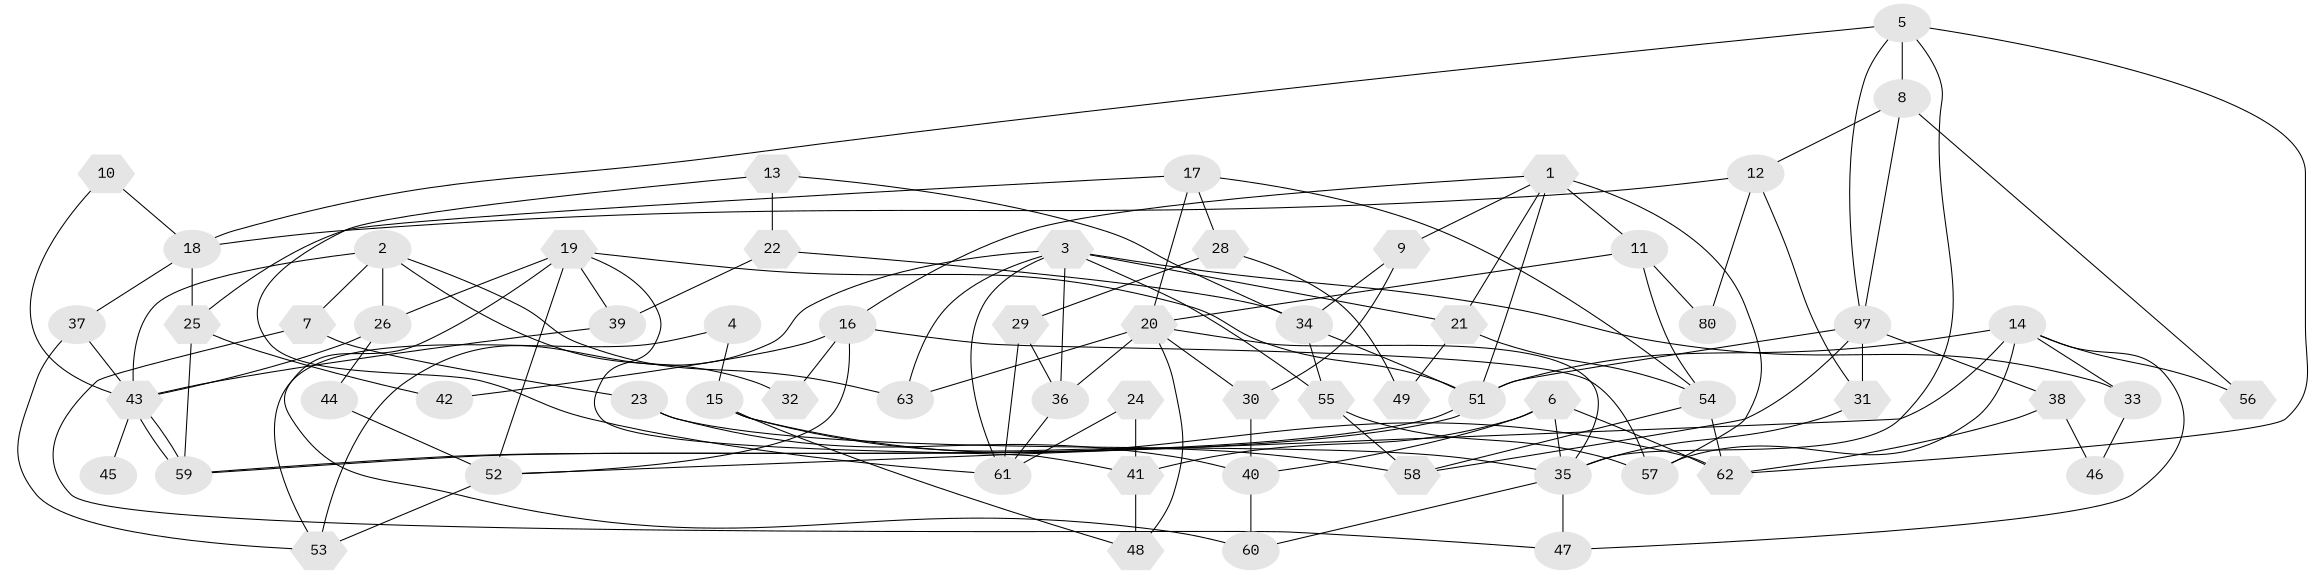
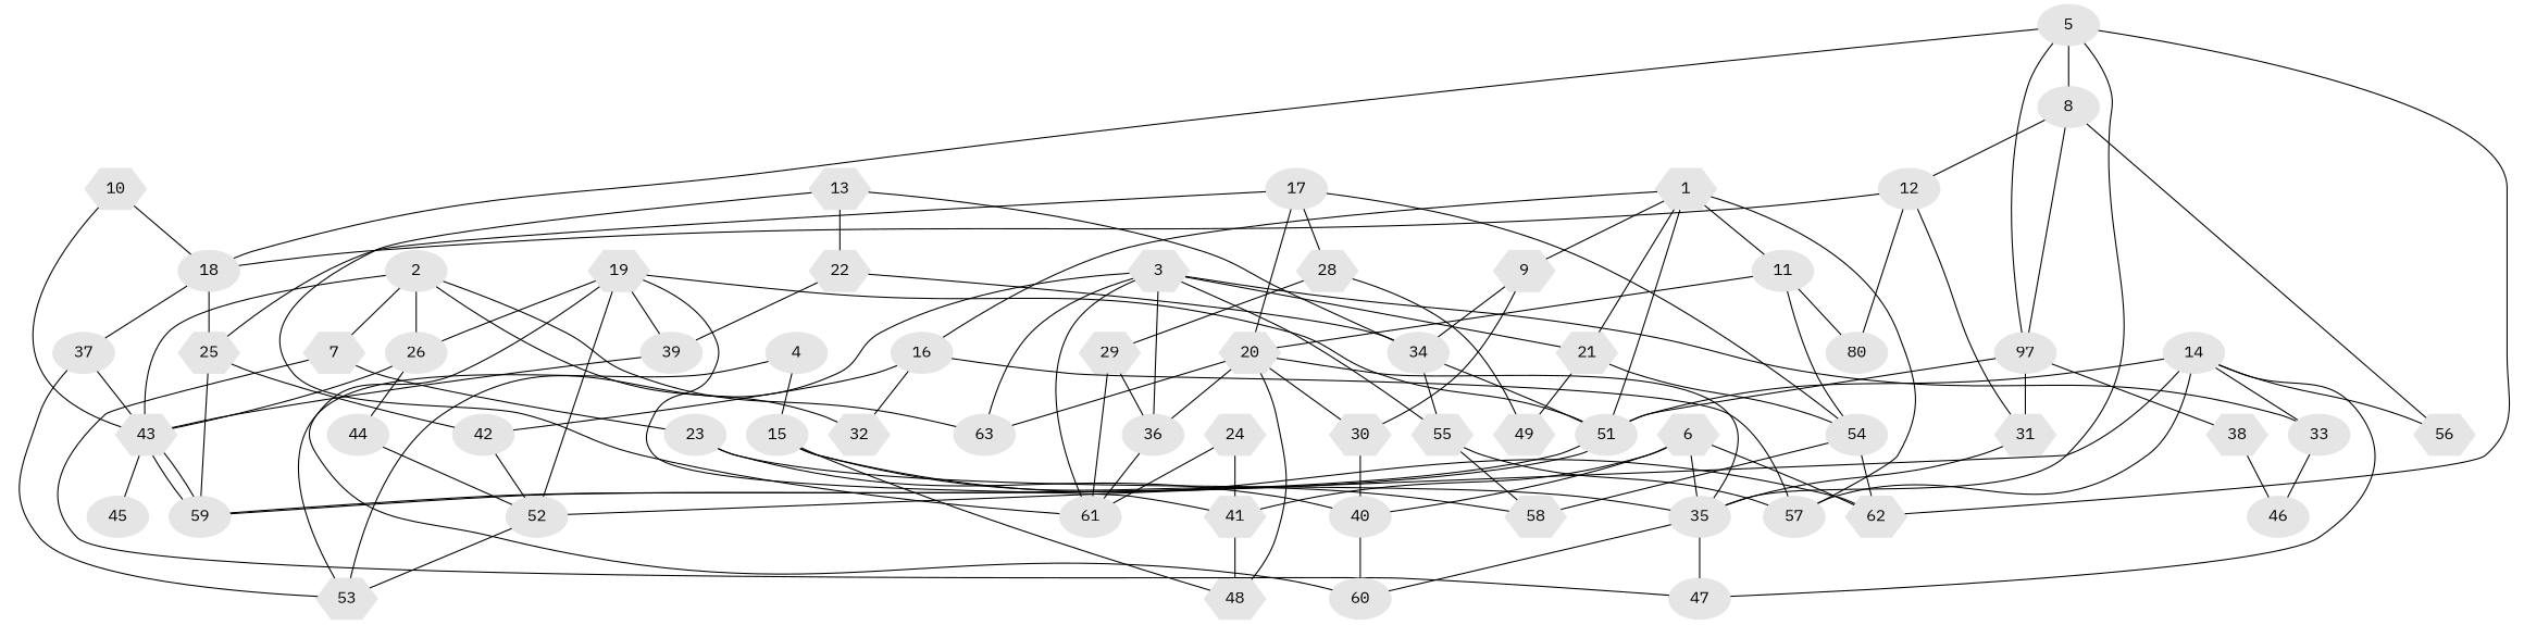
  graph {
    fontname="IBM Plex Mono"
    node [color=gray90 fontname="IBM Plex Mono" shape=ellipse style=filled]
    edge [fontname="IBM Plex Mono"]
    1 [shape=hexagon]
    9 [shape=hexagon]
    11
    16
    21 [shape=hexagon]
    51
    57
    30 [shape=hexagon]
    34
    20 [shape=hexagon]
    n11 [label=80]
    54
    32 [shape=hexagon]
    52
    42
    49 [shape=hexagon]
    59
    7 [shape=hexagon]
    2
    26
    43 [shape=hexagon]
    63
    23
    47
    44
    45
    3 [shape=hexagon]
    33
    36
    53 [shape=hexagon]
    55 [shape=hexagon]
    61
    10 [shape=hexagon]
    18
    46
    58 [shape=hexagon]
    4
    15
    62 [shape=hexagon]
    48 [shape=hexagon]
    5
    8
    n43 [label=97]
    35
    12
    56 [shape=hexagon]
    25 [shape=hexagon]
    37
    31 [shape=hexagon]
    38 [shape=hexagon]
    60
    6 [shape=hexagon]
    40
    41 [shape=hexagon]
    13 [shape=hexagon]
    22 [shape=hexagon]
    39
    14
    17
    28 [shape=hexagon]
    29 [shape=hexagon]
    19 [shape=hexagon]
    24 [shape=hexagon]
    1 -- 9
    1 -- 11
    1 -- 16
    1 -- 21
    1 -- 51
    1 -- 57
    9 -- 30
    9 -- 34
    11 -- 20
    11 -- n11
    11 -- 54
    16 -- 57
    16 -- 32
-   16 -- 52
+   42 -- 52
    16 -- 42
    21 -- 54
    21 -- 49
    51 -- 59
    51 -- 59
    30 -- 40
    34 -- 51
    34 -- 55
    20 -- 30
    20 -- 63
    20 -- 36
    20 -- 48
    20 -- 35
    54 -- 58
    54 -- 62
    52 -- 53
    7 -- 23
    7 -- 47
    2 -- 32
    2 -- 7
    2 -- 26
    2 -- 43
    2 -- 63
    26 -- 43
    26 -- 44
    43 -- 59
    43 -- 59
    43 -- 45
    23 -- 35
    23 -- 40
    44 -- 52
    3 -- 21
    3 -- 63
    3 -- 33
    3 -- 36
    3 -- 53
    3 -- 55
    3 -- 61
    33 -- 46
    36 -- 61
    55 -- 57
    55 -- 58
    10 -- 43
    10 -- 18
    18 -- 25
    18 -- 37
    4 -- 53
    4 -- 15
    15 -- 58
    15 -- 62
    15 -- 48
    5 -- 18
    5 -- 62
    5 -- 8
    5 -- n43
    5 -- 35
    8 -- n43
    8 -- 12
    8 -- 56
    n43 -- 51
-   n43 -- 58
    n43 -- 31
    n43 -- 38
    35 -- 47
    35 -- 60
    12 -- n11
    12 -- 18
    12 -- 31
    25 -- 42
    25 -- 59
    37 -- 43
    37 -- 53
    31 -- 35
    38 -- 46
-   38 -- 62
    6 -- 62
    6 -- 35
    6 -- 40
    6 -- 41
    40 -- 60
    41 -- 48
    13 -- 34
    13 -- 61
    13 -- 22
    22 -- 34
    22 -- 39
    39 -- 43
    14 -- 51
    14 -- 57
    14 -- 52
    14 -- 47
    14 -- 33
    14 -- 56
    17 -- 20
    17 -- 54
    17 -- 25
    17 -- 28
    28 -- 49
    28 -- 29
    29 -- 36
    29 -- 61
    19 -- 51
    19 -- 52
    19 -- 26
    19 -- 60
    19 -- 41
    19 -- 39
    24 -- 61
    24 -- 41
  }
